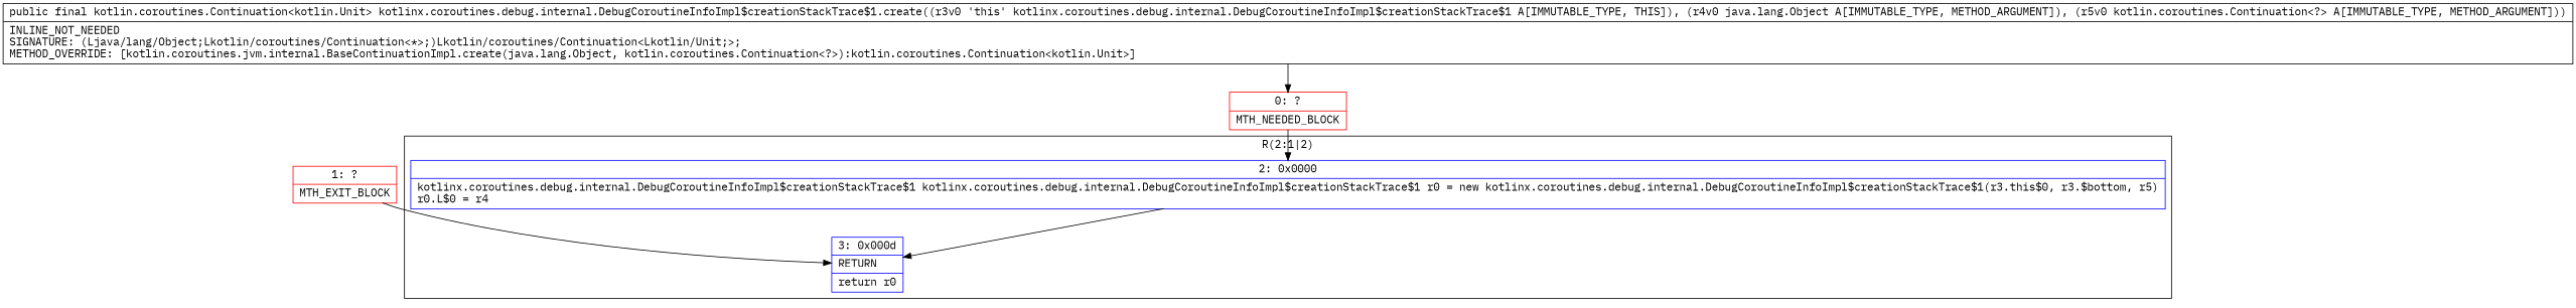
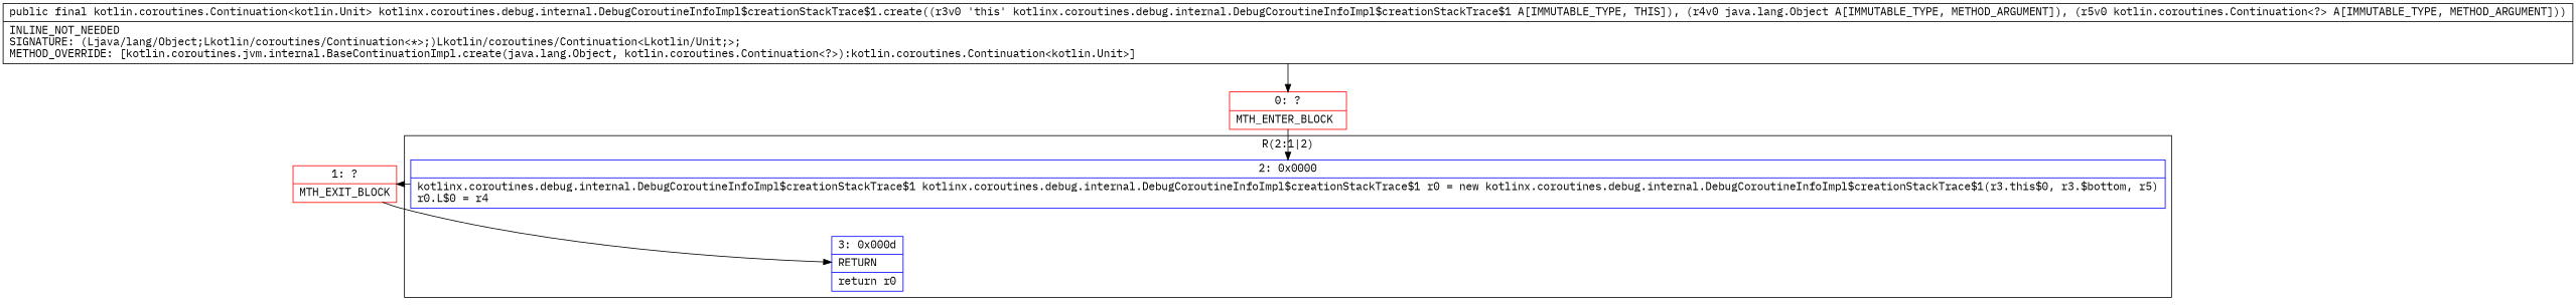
  digraph {
    fontname="IBM Plex Mono"
    node [color=blue fontname="IBM Plex Mono" shape=record]
    edge [fontname="IBM Plex Mono"]
    n1 [label="{2\:\ 0x0000|kotlinx.coroutines.debug.internal.DebugCoroutineInfoImpl$creationStackTrace$1 kotlinx.coroutines.debug.internal.DebugCoroutineInfoImpl$creationStackTrace$1 r0 = new kotlinx.coroutines.debug.internal.DebugCoroutineInfoImpl$creationStackTrace$1(r3.this$0, r3.$bottom, r5)\lr0.L$0 = r4\l}"]
    n2 [label="{3\:\ 0x000d|RETURN\l|return r0\l}"]
    n3 [color=red label="{1\:\ ?|MTH_EXIT_BLOCK\l}"]
-   n4 [color=red label="{0\:\ ?|MTH_NEEDED_BLOCK\l}"]
+   n4 [color=red label="{0\:\ ?|MTH_ENTER_BLOCK\l}"]
    n5 [label="{public final kotlin.coroutines.Continuation\<kotlin.Unit\> kotlinx.coroutines.debug.internal.DebugCoroutineInfoImpl$creationStackTrace$1.create((r3v0 'this' kotlinx.coroutines.debug.internal.DebugCoroutineInfoImpl$creationStackTrace$1 A[IMMUTABLE_TYPE, THIS]), (r4v0 java.lang.Object A[IMMUTABLE_TYPE, METHOD_ARGUMENT]), (r5v0 kotlin.coroutines.Continuation\<?\> A[IMMUTABLE_TYPE, METHOD_ARGUMENT]))  | INLINE_NOT_NEEDED\lSIGNATURE: (Ljava\/lang\/Object;Lkotlin\/coroutines\/Continuation\<*\>;)Lkotlin\/coroutines\/Continuation\<Lkotlin\/Unit;\>;\lMETHOD_OVERRIDE: [kotlin.coroutines.jvm.internal.BaseContinuationImpl.create(java.lang.Object, kotlin.coroutines.Continuation\<?\>):kotlin.coroutines.Continuation\<kotlin.Unit\>]\l}" color=""]
    subgraph cluster_1 {
      label="R(2:1|2)"
      n1
      n2
    }
-   n1 -> n2
+   n1 -> n3
    n3 -> n2
    n4 -> n1
    n5 -> n4
  }
